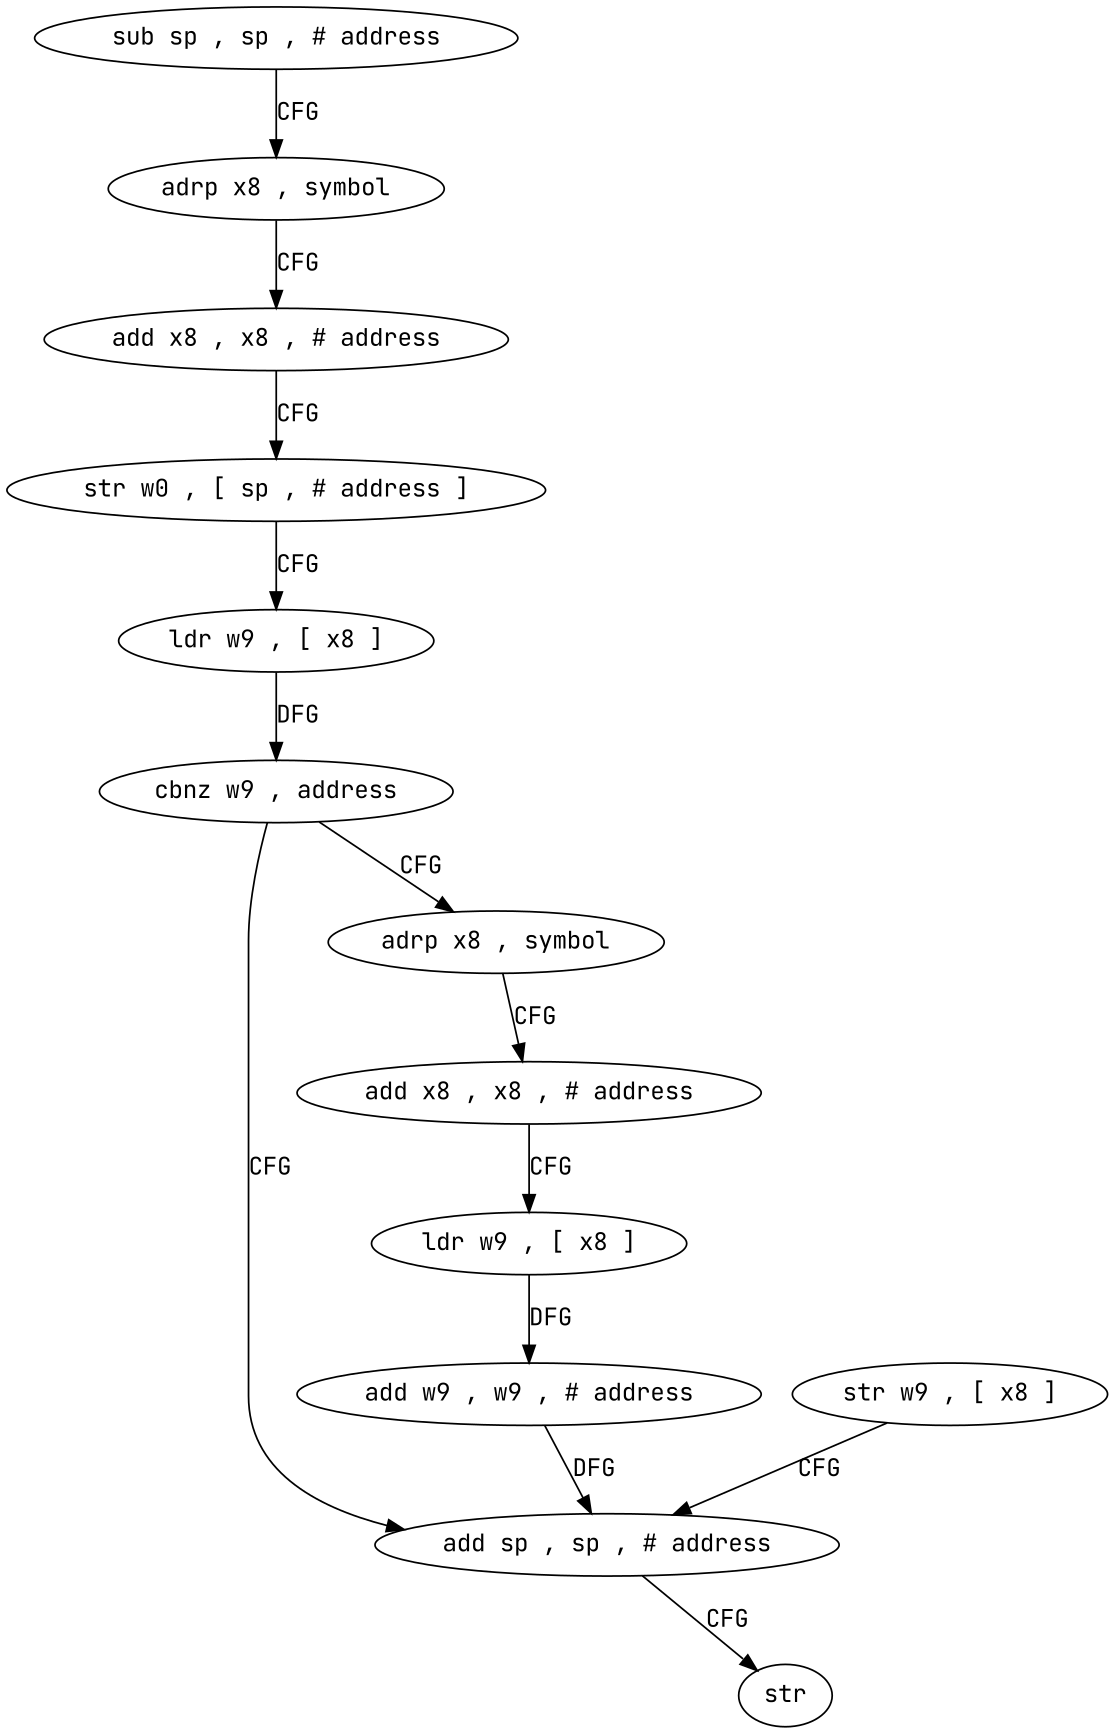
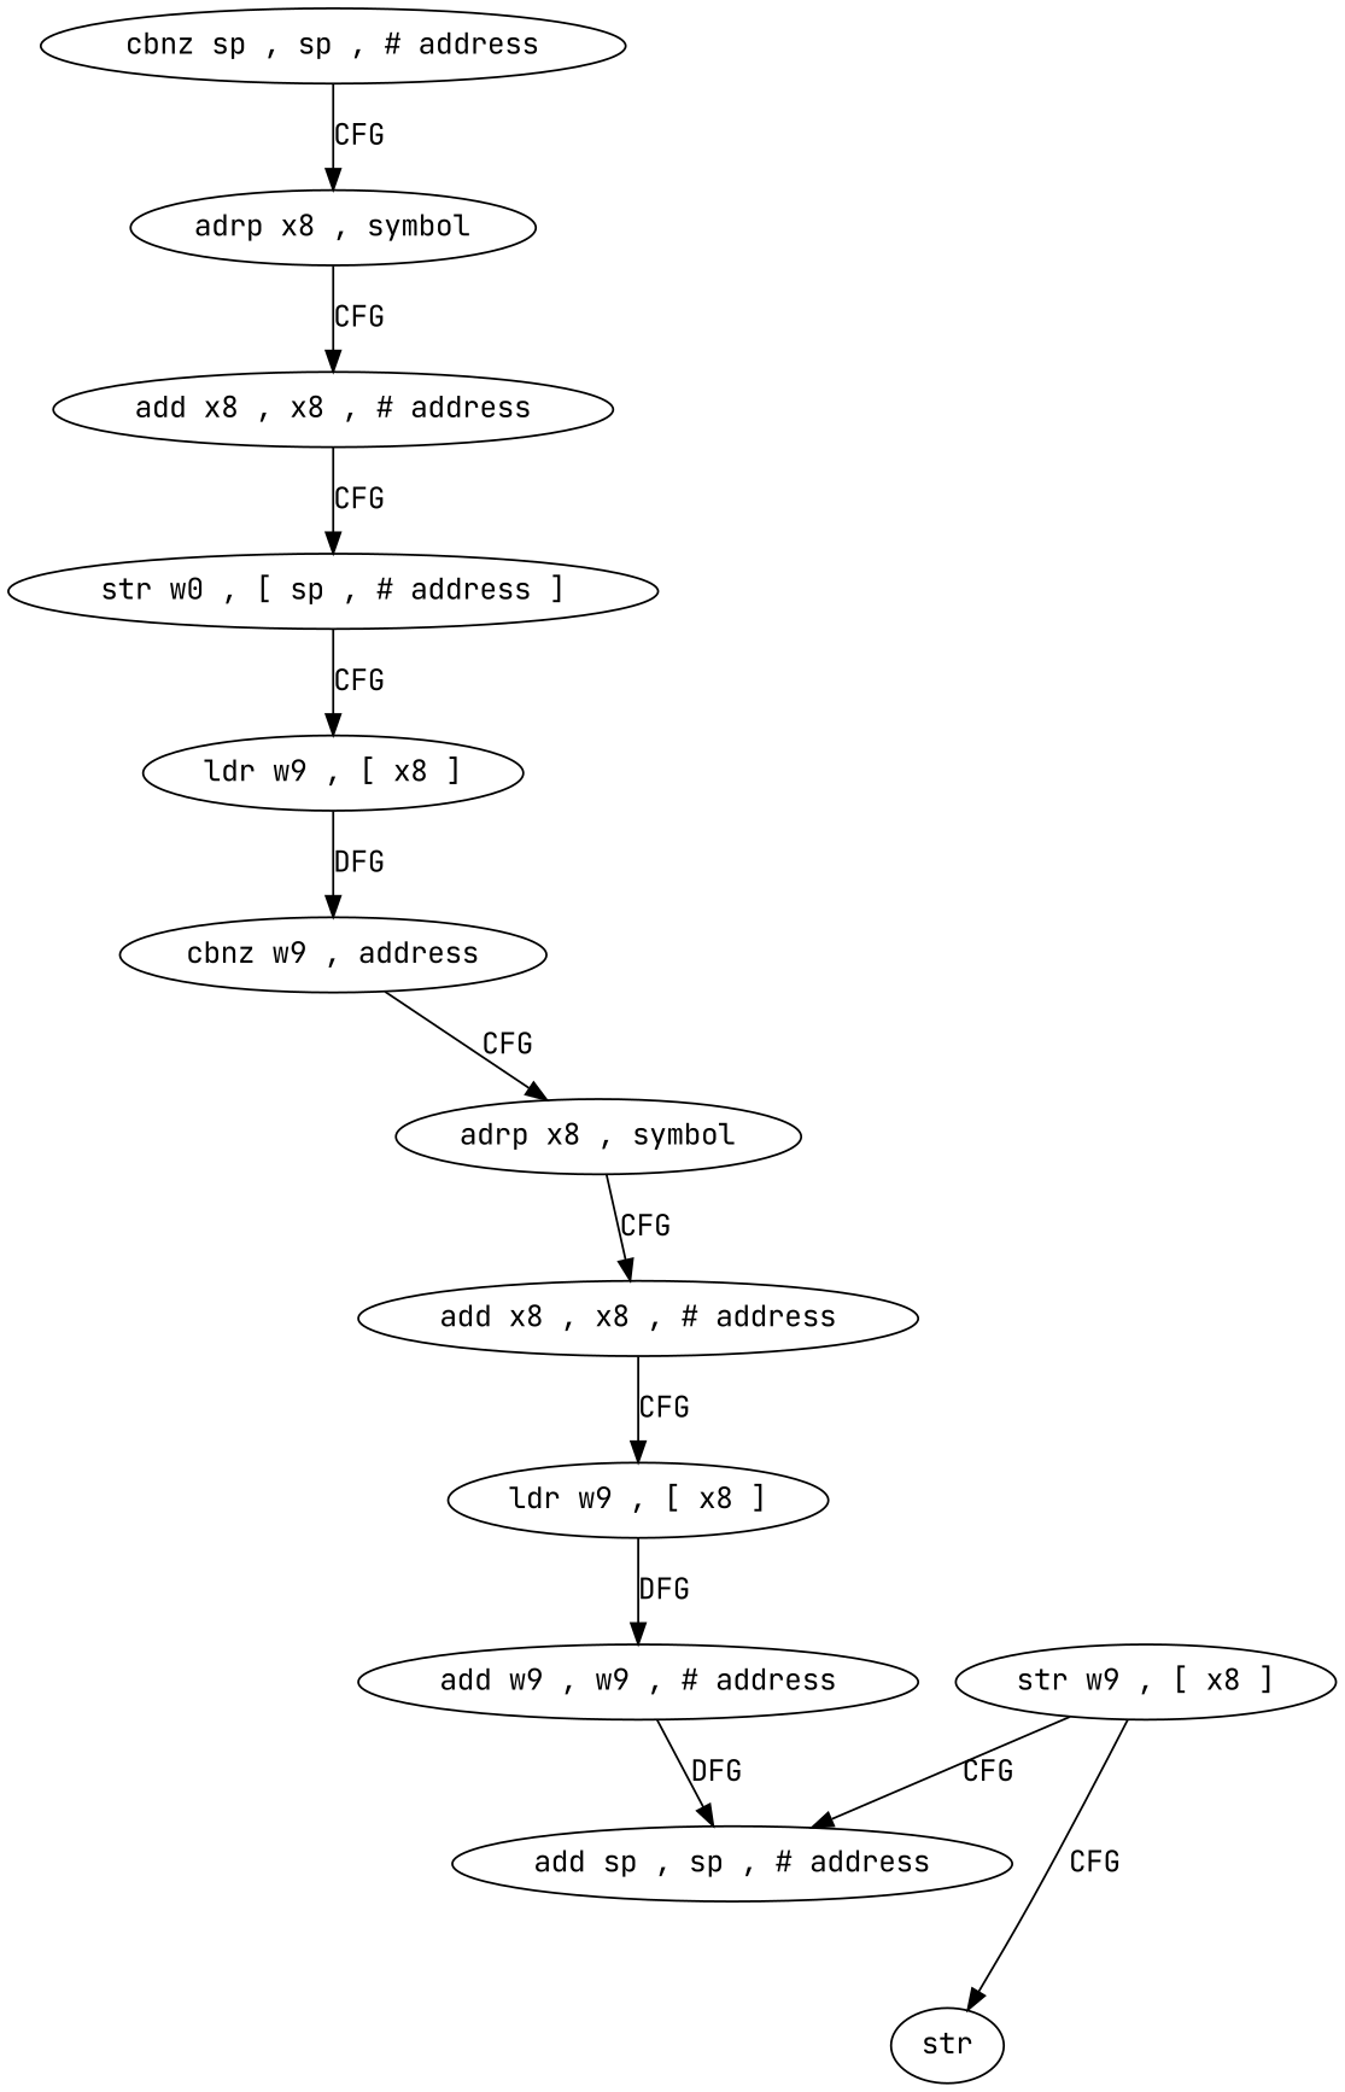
  digraph {
    fontname="JetBrains Mono"
    node [fontname="JetBrains Mono"]
    edge [fontname="JetBrains Mono"]
-   n1 [label="sub sp , sp , # address"]
+   n1 [label="cbnz sp , sp , # address"]
    n2 [label="adrp x8 , symbol"]
    n3 [label="add x8 , x8 , # address"]
    n4 [label="str w0 , [ sp , # address ]"]
    n5 [label="ldr w9 , [ x8 ]"]
    n6 [label="cbnz w9 , address"]
    n7 [label="add sp , sp , # address"]
    n8 [label="adrp x8 , symbol"]
    n9 [label=str]
    n10 [label="add x8 , x8 , # address"]
    n11 [label="ldr w9 , [ x8 ]"]
    n12 [label="add w9 , w9 , # address"]
    n13 [label="str w9 , [ x8 ]"]
    n1 -> n2 [label=CFG]
    n2 -> n3 [label=CFG]
    n3 -> n4 [label=CFG]
    n4 -> n5 [label=CFG]
    n5 -> n6 [label=DFG]
-   n6 -> n7 [label=CFG]
    n6 -> n8 [label=CFG]
-   n7 -> n9 [label=CFG]
+   n13 -> n9 [label=CFG]
    n8 -> n10 [label=CFG]
    n10 -> n11 [label=CFG]
    n11 -> n12 [label=DFG]
    n12 -> n7 [label=DFG]
    n13 -> n7 [label=CFG]
  }
